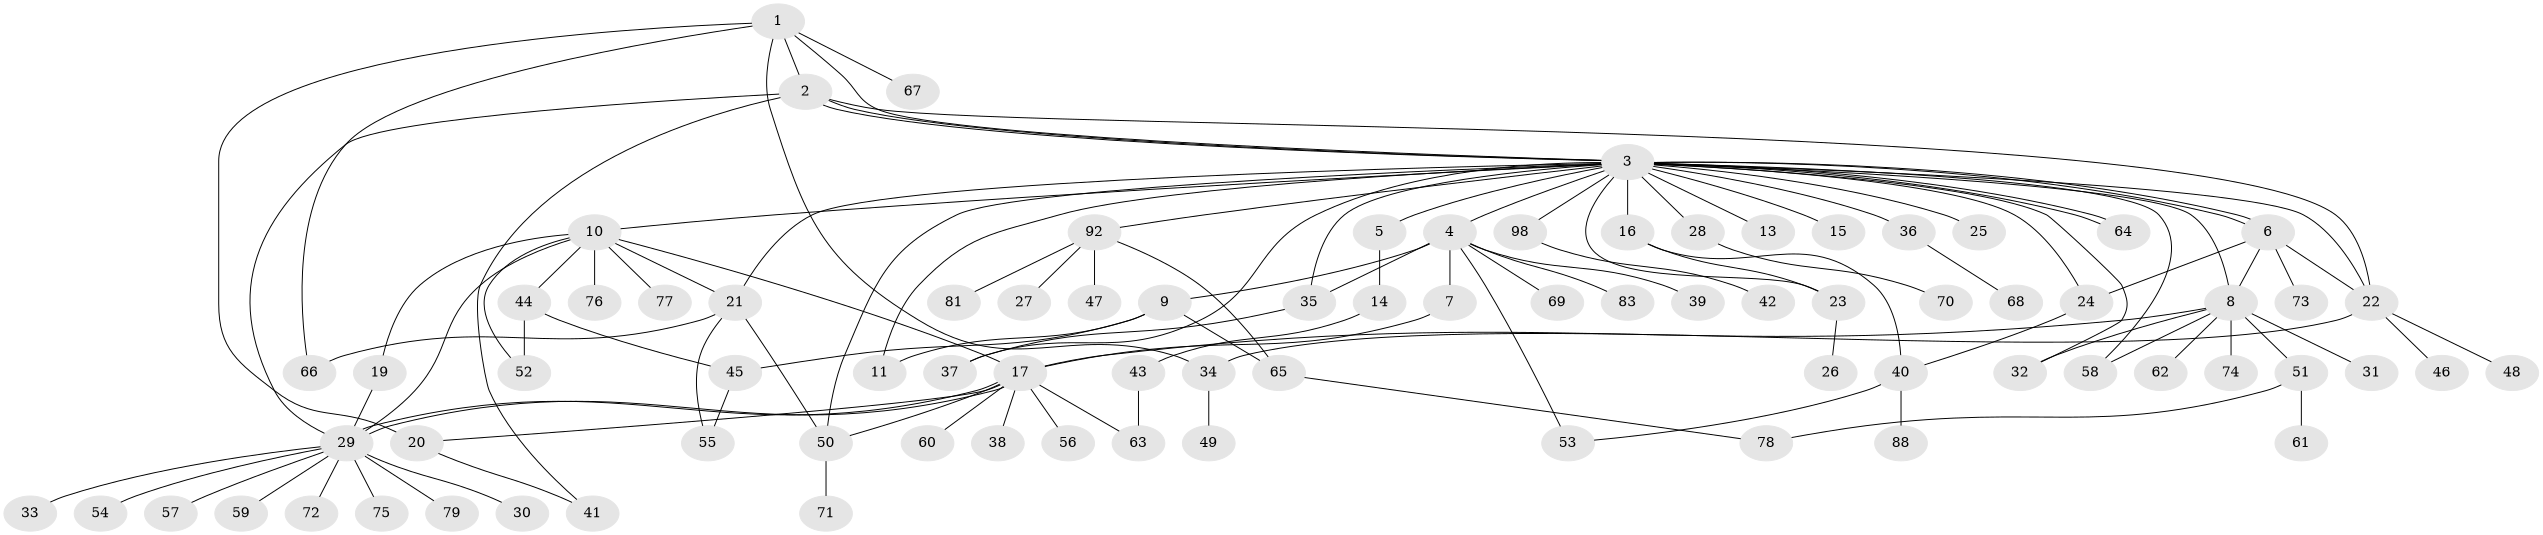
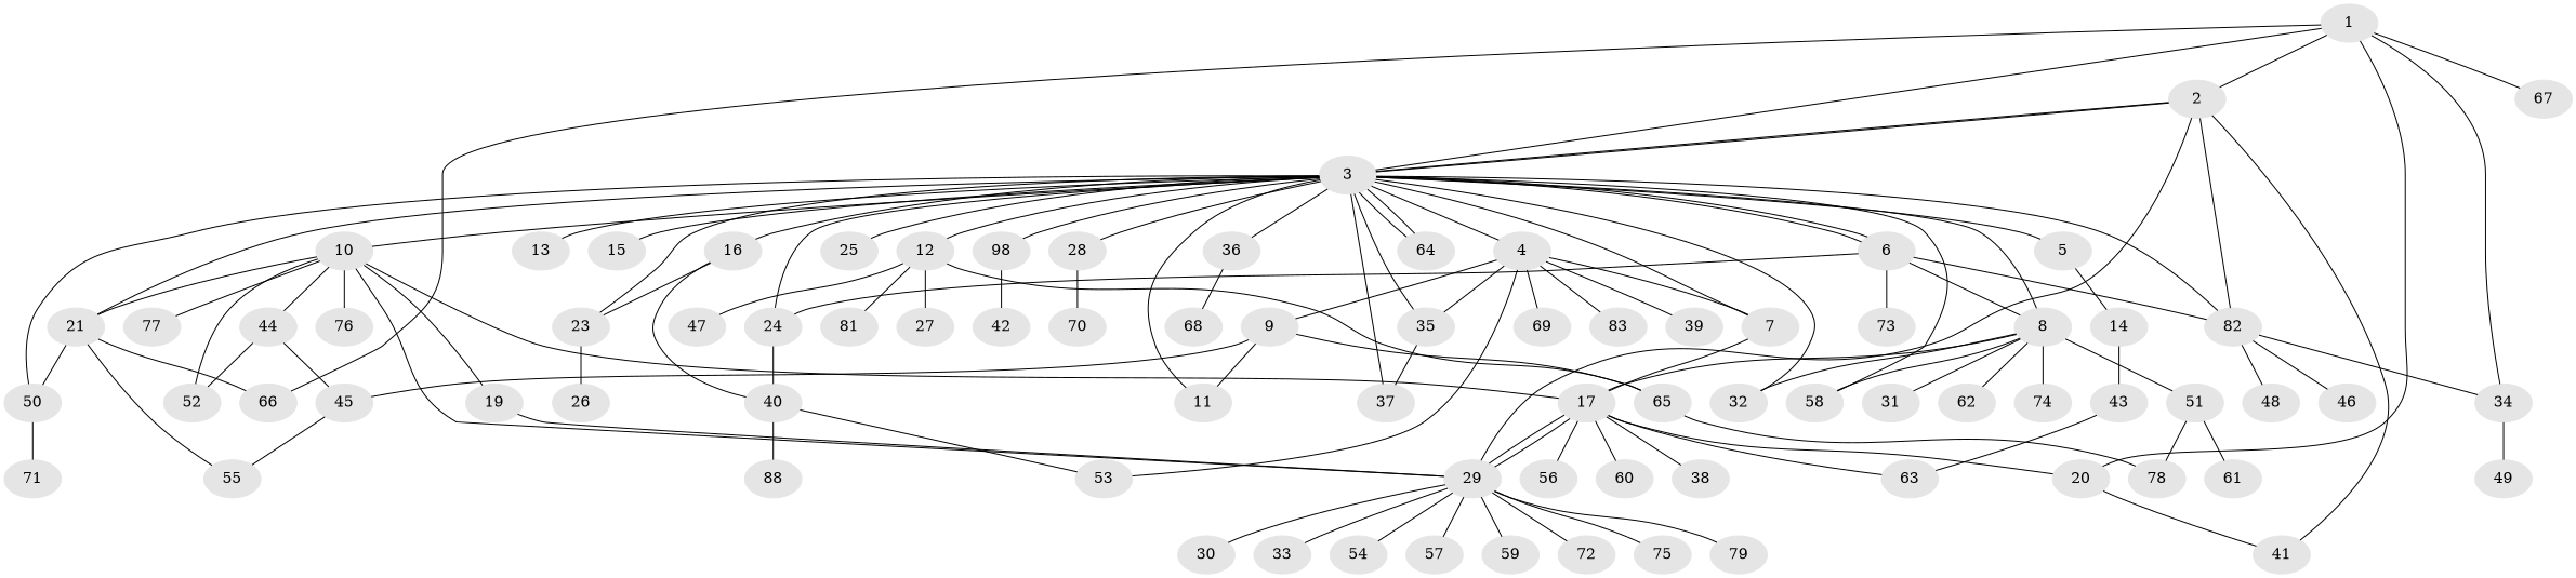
  graph {
    node [color=gray90 style=filled]
    1
    2
    3
    20
    34
    66
    67
-   22
+   22 [label=82]
    29
    41
    4
    5
    6
    7
    8
    10
    11
-   12 [label=92]
+   12
    13
    15
    16
    n22 [label=98]
    21
    23
    24
    25
    28
    32
    35
    36
    37
    50
    58
    64
    49
    46
    48
    30
    33
    54
    57
    59
    72
    75
    79
    9
    39
    53
    69
    83
    14
    73
    17
    31
    51
    62
    74
    19
    44
    76
    77
    52
    65
    27
    47
    81
    40
    42
    55
    26
    70
    68
    71
    45
    43
    38
    56
    60
    63
    61
    78
    n82 [label=88]
    1 -- 2
    1 -- 3
    1 -- 20
    1 -- 34
    1 -- 66
    1 -- 67
    2 -- 3
    2 -- 3
    2 -- 22
    2 -- 29
    2 -- 41
    3 -- 22
    3 -- 4
    3 -- 5
    3 -- 6
    3 -- 6
+   3 -- 7
    3 -- 8
    3 -- 10
    3 -- 11
    3 -- 12
    3 -- 13
    3 -- 15
    3 -- 16
    3 -- n22
    3 -- 21
    3 -- 23
    3 -- 24
    3 -- 25
    3 -- 28
    3 -- 32
    3 -- 35
    3 -- 36
    3 -- 37
    3 -- 50
    3 -- 58
    3 -- 64
    3 -- 64
    20 -- 41
    34 -- 49
    22 -- 34
    22 -- 46
    22 -- 48
    29 -- 30
    29 -- 33
    29 -- 54
    29 -- 57
    29 -- 59
    29 -- 72
    29 -- 75
    29 -- 79
    4 -- 7
    4 -- 35
    4 -- 9
    4 -- 39
    4 -- 53
    4 -- 69
    4 -- 83
    5 -- 14
    6 -- 22
    6 -- 8
    6 -- 24
    6 -- 73
    7 -- 17
    8 -- 32
    8 -- 58
    8 -- 17
    8 -- 31
    8 -- 51
    8 -- 62
    8 -- 74
    10 -- 29
    10 -- 21
    10 -- 17
    10 -- 19
    10 -- 44
    10 -- 76
    10 -- 77
    10 -- 52
    12 -- 65
    12 -- 27
    12 -- 47
    12 -- 81
    16 -- 23
    16 -- 40
    n22 -- 42
    21 -- 66
    21 -- 50
    21 -- 55
    23 -- 26
    24 -- 40
    28 -- 70
    35 -- 37
    36 -- 68
    50 -- 71
    9 -- 11
    9 -- 65
    9 -- 45
    14 -- 43
    17 -- 20
    17 -- 29
    17 -- 29
-   17 -- 50
    17 -- 38
    17 -- 56
    17 -- 60
    17 -- 63
    51 -- 61
    51 -- 78
    19 -- 29
    44 -- 52
    44 -- 45
    65 -- 78
    40 -- 53
    40 -- n82
    45 -- 55
    43 -- 63
  }
